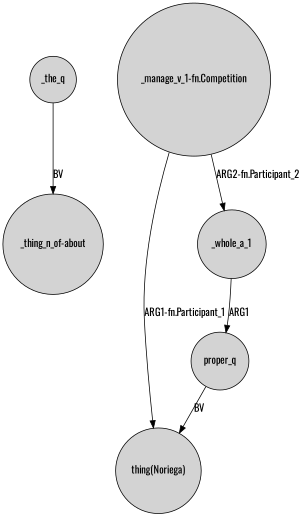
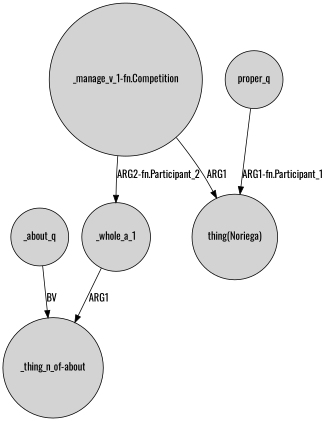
  digraph {
    fontname=Oswald
    node [fontname=Oswald shape=circle style=filled]
    edge [fontname=Oswald]
-   _the_q
+   _the_q [label=_about_q]
    "_thing_n_of-about"
    n3 [label="thing(Noriega)"]
    "_manage_v_1-fn.Competition"
    _whole_a_1
    proper_q
    _the_q -> "_thing_n_of-about" [label=BV]
-   "_manage_v_1-fn.Competition" -> n3 [label="ARG1-fn.Participant_1"]
+   "_manage_v_1-fn.Competition" -> n3 [label=ARG1]
    "_manage_v_1-fn.Competition" -> _whole_a_1 [label="ARG2-fn.Participant_2"]
-   _whole_a_1 -> proper_q [label=ARG1]
-   proper_q -> n3 [label=BV]
+   _whole_a_1 -> "_thing_n_of-about" [label=ARG1]
+   proper_q -> n3 [label="ARG1-fn.Participant_1"]
  }
